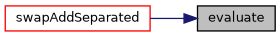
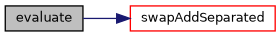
  digraph {
    rankdir=LR
    node [fontname=Helvetica fontsize=10 shape=record]
    n1 [color=black fillcolor=grey75 fontcolor=black height=0.2 label=evaluate style=filled width=0.4]
    n2 [color=red height=0.2 label=swapAddSeparated width=0.4]
-   n2 -> n1 [color=midnightblue fontname=Helvetica fontsize=10 labelfontname=Helvetica labelfontsize=10 style=solid]
+   n1 -> n2 [color=midnightblue fontname=Helvetica fontsize=10 labelfontname=Helvetica labelfontsize=10 style=solid]
  }
